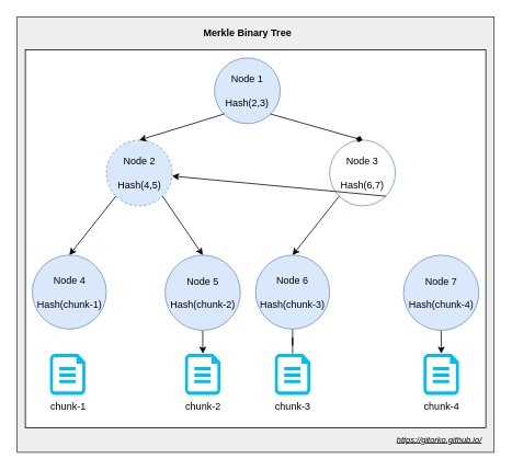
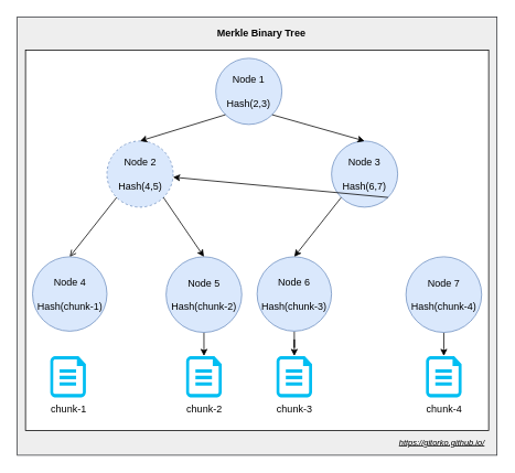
  <mxCell id="0" />
  <mxCell id="1" parent="0" />
  <mxCell id="2" value="" style="rounded=0;whiteSpace=wrap;html=1;fillColor=#eeeeee;strokeColor=#36393d;" parent="1" vertex="1"><mxGeometry x="20" y="20" width="580" height="530" as="geometry" /></mxCell>
  <mxCell id="3" value="" style="rounded=0;whiteSpace=wrap;html=1;" parent="1" vertex="1"><mxGeometry x="30" y="60" width="560" height="460" as="geometry" /></mxCell>
  <mxCell id="4" value="Node 1&lt;br&gt;&lt;br&gt;Hash(2,3)" style="ellipse;whiteSpace=wrap;html=1;aspect=fixed;fillColor=#dae8fc;strokeColor=#6c8ebf;" parent="1" vertex="1"><mxGeometry x="260" y="70" width="80" height="80" as="geometry" /></mxCell>
  <mxCell id="5" value="Node 2&lt;br&gt;&lt;br&gt;Hash(4,5)" style="ellipse;whiteSpace=wrap;html=1;aspect=fixed;fillColor=#dae8fc;strokeColor=#6c8ebf;dashed=1;" parent="1" vertex="1"><mxGeometry x="128.5" y="170" width="80" height="80" as="geometry" /></mxCell>
- <mxCell id="6" value="Node 3&lt;br&gt;&lt;br&gt;Hash(6,7)" style="ellipse;whiteSpace=wrap;html=1;aspect=fixed;fillColor=#ffffff;strokeColor=#6c8ebf;" parent="1" vertex="1"><mxGeometry x="400" y="170" width="80" height="80" as="geometry" /></mxCell>
+ <mxCell id="6" value="Node 3&lt;br&gt;&lt;br&gt;Hash(6,7)" style="ellipse;whiteSpace=wrap;html=1;aspect=fixed;fillColor=#dae8fc;strokeColor=#6c8ebf;" parent="1" vertex="1"><mxGeometry x="400" y="170" width="80" height="80" as="geometry" /></mxCell>
  <mxCell id="7" value="Node 4&lt;br&gt;&lt;br&gt;Hash(chunk-1)" style="ellipse;whiteSpace=wrap;html=1;aspect=fixed;fillColor=#dae8fc;strokeColor=#6c8ebf;" parent="1" vertex="1"><mxGeometry x="38.5" y="310" width="90" height="90" as="geometry" /></mxCell>
  <mxCell id="8" value="" style="edgeStyle=orthogonalEdgeStyle;rounded=0;orthogonalLoop=1;jettySize=auto;html=1;" parent="1" source="9" target="15" edge="1"><mxGeometry relative="1" as="geometry" /></mxCell>
  <mxCell id="9" value="Node 5&lt;br&gt;&lt;br&gt;Hash(chunk-2)" style="ellipse;whiteSpace=wrap;html=1;aspect=fixed;fillColor=#dae8fc;strokeColor=#6c8ebf;" parent="1" vertex="1"><mxGeometry x="200" y="310" width="91.5" height="91.5" as="geometry" /></mxCell>
- <mxCell id="10" value="" style="edgeStyle=orthogonalEdgeStyle;rounded=0;orthogonalLoop=1;jettySize=auto;html=1;endArrow=none;" parent="1" source="11" target="16" edge="1"><mxGeometry relative="1" as="geometry" /></mxCell>
+ <mxCell id="10" value="" style="edgeStyle=orthogonalEdgeStyle;rounded=0;orthogonalLoop=1;jettySize=auto;html=1;" parent="1" source="11" target="16" edge="1"><mxGeometry relative="1" as="geometry" /></mxCell>
  <mxCell id="11" value="Node 6&lt;br&gt;&lt;br&gt;Hash(chunk-3)" style="ellipse;whiteSpace=wrap;html=1;aspect=fixed;fillColor=#dae8fc;strokeColor=#6c8ebf;" parent="1" vertex="1"><mxGeometry x="310" y="310" width="90" height="90" as="geometry" /></mxCell>
  <mxCell id="12" value="" style="edgeStyle=orthogonalEdgeStyle;rounded=0;orthogonalLoop=1;jettySize=auto;html=1;" parent="1" source="13" target="17" edge="1"><mxGeometry relative="1" as="geometry" /></mxCell>
  <mxCell id="13" value="Node 7&lt;br&gt;&lt;br&gt;Hash(chunk-4)" style="ellipse;whiteSpace=wrap;html=1;aspect=fixed;fillColor=#dae8fc;strokeColor=#6c8ebf;" parent="1" vertex="1"><mxGeometry x="490" y="310" width="91.5" height="91.5" as="geometry" /></mxCell>
  <mxCell id="14" value="chunk-1" style="verticalLabelPosition=bottom;html=1;verticalAlign=top;align=center;strokeColor=none;fillColor=#00BEF2;shape=mxgraph.azure.cloud_services_configuration_file;pointerEvents=1;" parent="1" vertex="1"><mxGeometry y="430" width="43" height="50" as="geometry" x="60" /></mxCell>
  <mxCell id="15" value="chunk-2" style="verticalLabelPosition=bottom;html=1;verticalAlign=top;align=center;strokeColor=none;fillColor=#00BEF2;shape=mxgraph.azure.cloud_services_configuration_file;pointerEvents=1;" parent="1" vertex="1"><mxGeometry x="224.25" y="430" width="43" height="50" as="geometry" /></mxCell>
  <mxCell id="16" value="chunk-3" style="verticalLabelPosition=bottom;html=1;verticalAlign=top;align=center;strokeColor=none;fillColor=#00BEF2;shape=mxgraph.azure.cloud_services_configuration_file;pointerEvents=1;" parent="1" vertex="1"><mxGeometry x="333.5" y="430" width="43" height="50" as="geometry" /></mxCell>
  <mxCell id="17" value="chunk-4" style="verticalLabelPosition=bottom;html=1;verticalAlign=top;align=center;strokeColor=none;fillColor=#00BEF2;shape=mxgraph.azure.cloud_services_configuration_file;pointerEvents=1;" parent="1" vertex="1"><mxGeometry x="514.25" y="430" width="43" height="50" as="geometry" /></mxCell>
- <mxCell id="18" value="" style="endArrow=classic;html=1;entryX=0.5;entryY=0;entryDx=0;entryDy=0;exitX=0;exitY=1;exitDx=0;exitDy=0;" parent="1" source="5" target="7" edge="1"><mxGeometry width="50" height="50" relative="1" as="geometry"><mxPoint x="170" y="270" as="sourcePoint" /><mxPoint x="220" y="220" as="targetPoint" /></mxGeometry></mxCell>
+ <mxCell id="18" value="" style="endArrow=open;html=1;entryX=0.5;entryY=0;entryDx=0;entryDy=0;exitX=0;exitY=1;exitDx=0;exitDy=0;" parent="1" source="5" target="7" edge="1"><mxGeometry width="50" height="50" relative="1" as="geometry"><mxPoint x="170" y="270" as="sourcePoint" /><mxPoint x="220" y="220" as="targetPoint" /></mxGeometry></mxCell>
  <mxCell id="19" value="" style="endArrow=classic;html=1;entryX=0.5;entryY=0;entryDx=0;entryDy=0;exitX=1;exitY=1;exitDx=0;exitDy=0;" parent="1" source="5" target="9" edge="1"><mxGeometry width="50" height="50" relative="1" as="geometry"><mxPoint x="201.716" y="258.284" as="sourcePoint" /><mxPoint x="170" y="320" as="targetPoint" /></mxGeometry></mxCell>
  <mxCell id="20" value="" style="endArrow=classic;html=1;entryX=0.5;entryY=0;entryDx=0;entryDy=0;exitX=0;exitY=1;exitDx=0;exitDy=0;" parent="1" source="6" target="11" edge="1"><mxGeometry width="50" height="50" relative="1" as="geometry"><mxPoint x="258.284" y="258.284" as="sourcePoint" /><mxPoint x="280" y="320" as="targetPoint" /></mxGeometry></mxCell>
  <mxCell id="21" value="" style="endArrow=classic;html=1;exitX=1;exitY=1;exitDx=0;exitDy=0;" parent="1" source="6" target="5" edge="1"><mxGeometry width="50" height="50" relative="1" as="geometry"><mxPoint x="410" y="270" as="sourcePoint" /><mxPoint x="390" y="320" as="targetPoint" /></mxGeometry></mxCell>
  <mxCell id="22" value="" style="endArrow=classic;html=1;entryX=0.5;entryY=0;entryDx=0;entryDy=0;exitX=0;exitY=1;exitDx=0;exitDy=0;" parent="1" source="4" target="5" edge="1"><mxGeometry width="50" height="50" relative="1" as="geometry"><mxPoint x="420" y="280" as="sourcePoint" /><mxPoint x="400" y="330" as="targetPoint" /></mxGeometry></mxCell>
- <mxCell id="23" value="" style="endArrow=diamond;html=1;entryX=0.5;entryY=0;entryDx=0;entryDy=0;exitX=1;exitY=1;exitDx=0;exitDy=0;" parent="1" source="4" target="6" edge="1"><mxGeometry width="50" height="50" relative="1" as="geometry"><mxPoint x="281.716" y="148.284" as="sourcePoint" /><mxPoint x="230" y="190" as="targetPoint" /></mxGeometry></mxCell>
- <mxCell id="24" value="Merkle Binary Tree" style="text;html=1;strokeColor=none;fillColor=none;align=center;verticalAlign=middle;whiteSpace=wrap;rounded=0;fontStyle=1" parent="1" vertex="1"><mxGeometry x="231.5" y="30" width="137" height="20" as="geometry" /></mxCell>
+ <mxCell id="23" value="" style="endArrow=classic;html=1;entryX=0.5;entryY=0;entryDx=0;entryDy=0;exitX=1;exitY=1;exitDx=0;exitDy=0;" parent="1" source="4" target="6" edge="1"><mxGeometry width="50" height="50" relative="1" as="geometry"><mxPoint x="281.716" y="148.284" as="sourcePoint" /><mxPoint x="230" y="190" as="targetPoint" /></mxGeometry></mxCell>
+ <mxCell id="24" value="Merkle Binary Tree" style="text;html=1;strokeColor=none;fillColor=none;align=center;verticalAlign=middle;whiteSpace=wrap;rounded=0;fontStyle=1" parent="1" vertex="1"><mxGeometry x="246.5" y="30" width="137" height="20" as="geometry" /></mxCell>
  <mxCell id="25" value="&lt;font style=&quot;font-size: 10px&quot;&gt;&lt;i&gt;&lt;u&gt;https://gitorko.github.io/&lt;/u&gt;&lt;/i&gt;&lt;/font&gt;" style="text;html=1;" parent="1" vertex="1"><mxGeometry x="480" y="520" width="110" height="30" as="geometry" /></mxCell>
